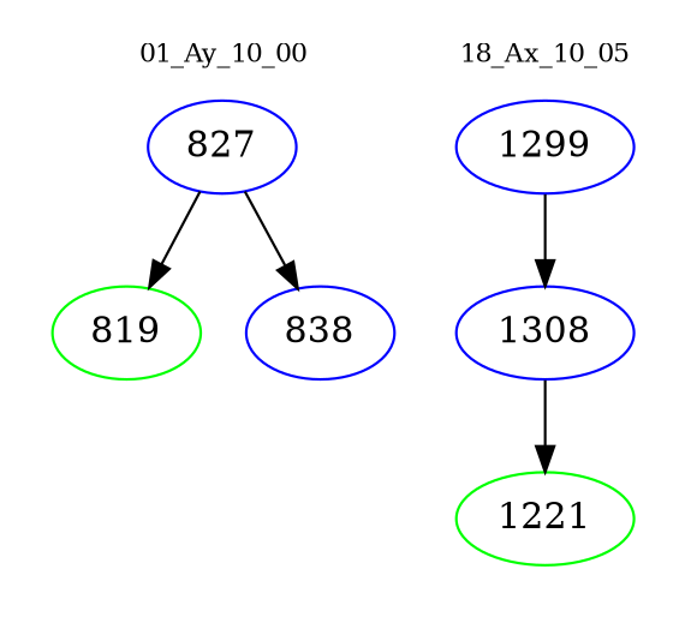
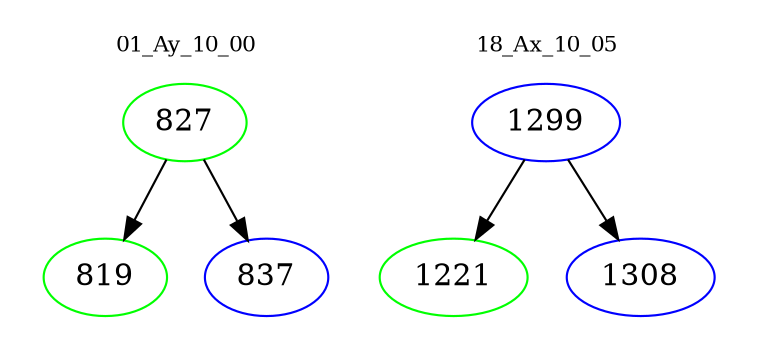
  digraph {
    node [color=blue]
    edge [color=black]
-   n1 [label=827]
+   n1 [color=green label=827]
    n2 [color=green label=819]
-   n3 [label=838]
+   n3 [label=837]
    n4 [label=1299]
    n5 [color=green label=1221]
    n6 [label=1308]
    subgraph cluster_1 {
      color=white
      fontsize=10
      label="01_Ay_10_00"
      n1
      n2
      n3
    }
    subgraph cluster_2 {
      color=white
      fontsize=10
      label="18_Ax_10_05"
      n4
      n5
      n6
    }
    n1 -> n2
    n1 -> n3
-   n6 -> n5
+   n4 -> n5
    n4 -> n6
  }
